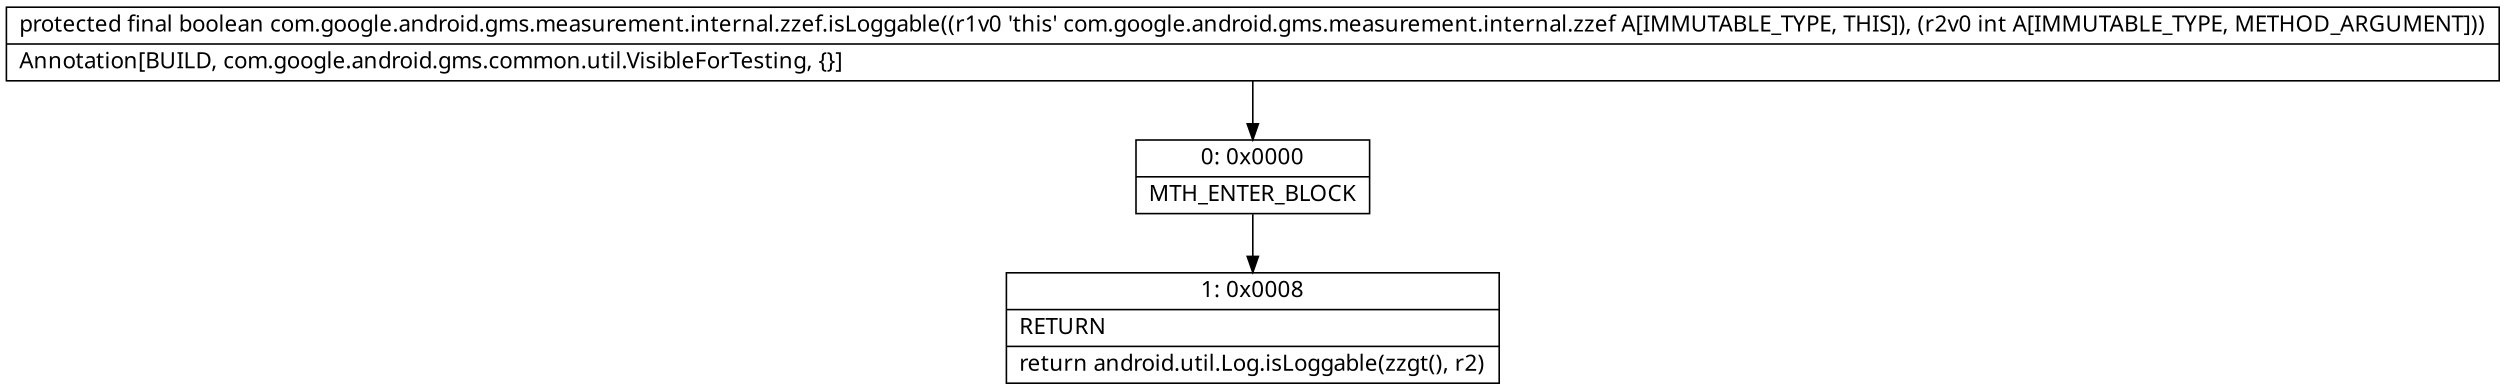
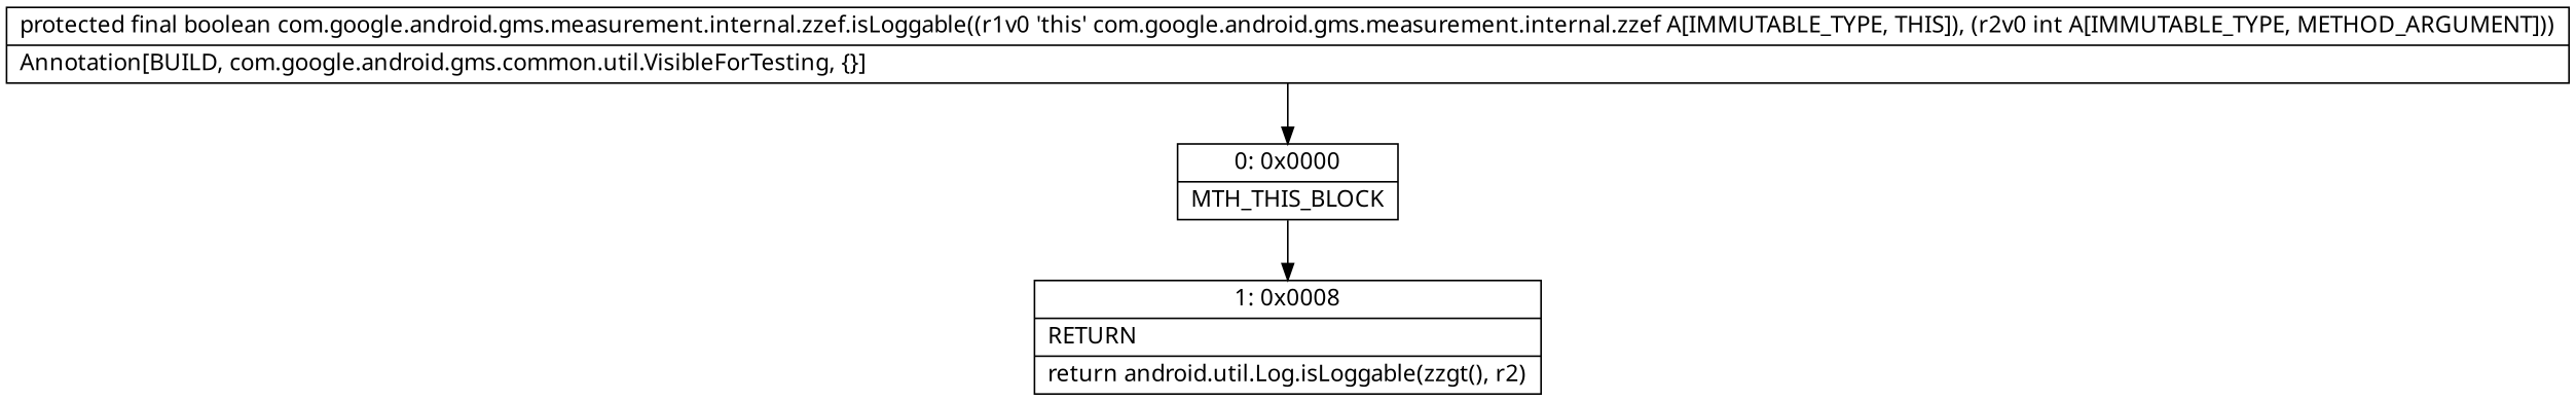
  digraph {
    fontname="Noto Sans"
    node [shape=record fontname="Noto Sans"]
    edge [fontname="Noto Sans"]
-   n1 [label="{0\:\ 0x0000|MTH_ENTER_BLOCK\l}"]
+   n1 [label="{0\:\ 0x0000|MTH_THIS_BLOCK\l}"]
    n2 [label="{1\:\ 0x0008|RETURN\l|return android.util.Log.isLoggable(zzgt(), r2)\l}"]
    n3 [label="{protected final boolean com.google.android.gms.measurement.internal.zzef.isLoggable((r1v0 'this' com.google.android.gms.measurement.internal.zzef A[IMMUTABLE_TYPE, THIS]), (r2v0 int A[IMMUTABLE_TYPE, METHOD_ARGUMENT]))  | Annotation[BUILD, com.google.android.gms.common.util.VisibleForTesting, \{\}]\l}"]
    n1 -> n2
    n3 -> n1
  }
